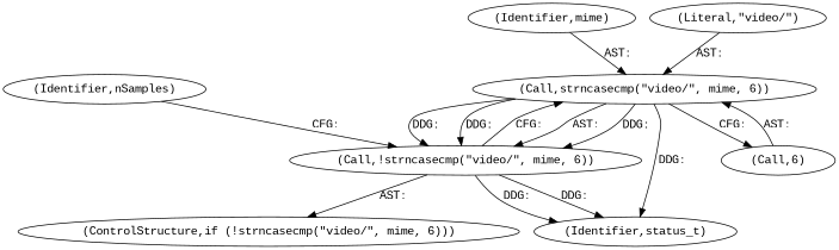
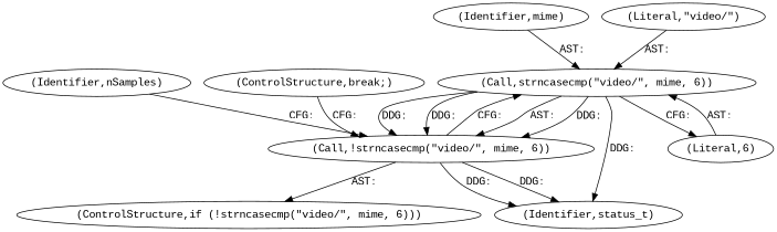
  digraph {
    fontname="Liberation Mono"
    node [fontname="Liberation Mono"]
    edge [fontname="Liberation Mono"]
    n1 [label="(Call,strncasecmp(\"video/\", mime, 6))"]
    n2 [label="(Call,!strncasecmp(\"video/\", mime, 6))"]
    n3 [label="(Identifier,status_t)"]
-   n4 [label="(Call,6)"]
+   n4 [label="(Literal,6)"]
    n5 [label="(ControlStructure,if (!strncasecmp(\"video/\", mime, 6)))"]
    n6 [label="(Identifier,mime)"]
    n7 [label="(Identifier,nSamples)"]
    n8 [label="(Literal,\"video/\")"]
+   n9 [label="(ControlStructure,break;)"]
    n1 -> n2 [label="AST: "]
    n1 -> n2 [label="DDG: "]
    n1 -> n2 [label="DDG: "]
    n1 -> n2 [label="DDG: "]
    n1 -> n3 [label="DDG: "]
    n1 -> n4 [label="CFG: "]
    n2 -> n1 [label="CFG: "]
    n2 -> n3 [label="DDG: "]
    n2 -> n3 [label="DDG: "]
    n2 -> n5 [label="AST: "]
    n4 -> n1 [label="AST: "]
    n6 -> n1 [label="AST: "]
    n7 -> n2 [label="CFG: "]
    n8 -> n1 [label="AST: "]
+   n9 -> n2 [label="CFG: "]
  }
